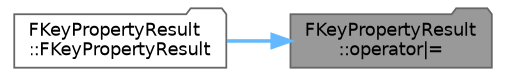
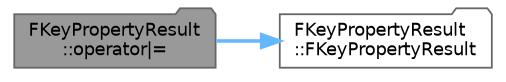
  digraph {
    rankdir=LR
    node [fontname=Helvetica fontsize=10 shape=folder style=filled]
    n1 [color=gray40 fillcolor=grey60 fontcolor=black height=0.2 label="FKeyPropertyResult\l::operator\|=" width=0.4]
    n2 [color=grey40 fillcolor=white height=0.2 label="FKeyPropertyResult\l::FKeyPropertyResult" width=0.4]
-   n2 -> n1 [color=steelblue1 fontname=Helvetica fontsize=10 labelfontname=Helvetica labelfontsize=10 style=bold]
+   n1 -> n2 [color=steelblue1 fontname=Helvetica fontsize=10 labelfontname=Helvetica labelfontsize=10 style=bold]
  }
